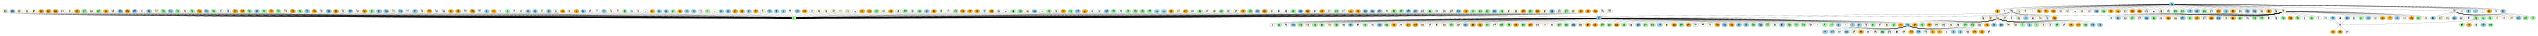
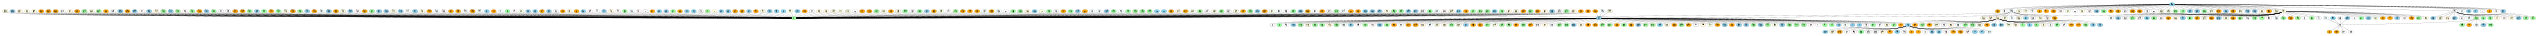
  graph {
    node [color=black fillcolor=white style=filled]
    3 [color=gray40 fillcolor=skyblue]
    0 [color=gray40 fillcolor=palegreen]
    10 [color=brown fillcolor=orange]
    11 [color=teal]
    15 [color=teal fillcolor=palegreen]
    19 [color=brown]
    20 [color=teal fillcolor=lightyellow]
    22 [color=brown fillcolor=skyblue]
    23 [color=teal fillcolor=skyblue]
-   24 [color=teal fillcolor=lightyellow]
+   24 [color=teal fillcolor=orange]
    25 [fillcolor=skyblue]
    26
    28 [color=gray40 fillcolor=orange]
    30 [color=brown fillcolor=lightyellow]
    36 [fillcolor=orange]
    38 [color=gray40 fillcolor=skyblue]
    39 [color=brown]
    44 [color=gray40]
    47 [color=brown fillcolor=skyblue]
    48 [color=brown fillcolor=lightyellow]
    49 [color=brown]
    55 [color=gray40 fillcolor=palegreen]
    56 [color=teal]
    57 [color=brown]
    60
    61 [color=gray40 fillcolor=orange]
    62 [color=teal fillcolor=skyblue]
    63 [color=brown fillcolor=skyblue]
    67 [color=gray40 fillcolor=palegreen]
    68 [color=teal fillcolor=orange]
    72 [color=gray40 fillcolor=skyblue]
    73 [color=teal fillcolor=skyblue]
    75
    77 [color=brown fillcolor=palegreen]
    80 [color=gray40 fillcolor=lightyellow]
    82 [color=gray40 fillcolor=skyblue]
    83 [fillcolor=skyblue]
    84 [fillcolor=orange]
    85 [color=teal fillcolor=orange]
    87 [color=brown fillcolor=skyblue]
    90 [color=brown fillcolor=orange]
    91 [fillcolor=lightyellow]
    92 [fillcolor=skyblue]
    95 [color=gray40 fillcolor=skyblue]
    98 [color=teal fillcolor=skyblue]
    99 [color=teal fillcolor=lightyellow]
    101 [fillcolor=skyblue]
    102 [color=brown fillcolor=orange]
    104
    105 [color=brown fillcolor=lightyellow]
    108 [color=brown fillcolor=lightyellow]
    109 [fillcolor=lightyellow]
    111 [color=gray40 fillcolor=lightyellow]
    112 [fillcolor=lightyellow]
    116 [color=gray40]
    117 [fillcolor=orange]
    118 [fillcolor=orange]
    121 [fillcolor=palegreen]
    122 [color=gray40 fillcolor=lightyellow]
    123 [color=gray40 fillcolor=orange]
    125 [fillcolor=lightyellow]
    n62 [color=teal fillcolor=palegreen label=929]
    130
    132 [color=teal fillcolor=palegreen]
    134 [color=brown fillcolor=skyblue]
    135 [color=teal fillcolor=orange]
    139 [color=teal fillcolor=lightyellow]
    141 [color=gray40]
    142 [color=brown fillcolor=palegreen]
    143 [color=teal fillcolor=orange]
    149 [color=gray40 fillcolor=orange]
    150 [color=teal fillcolor=orange]
    154 [color=teal]
    155 [color=teal fillcolor=orange]
    158 [color=teal]
    161 [color=gray40]
    163 [color=gray40 fillcolor=palegreen]
    165 [fillcolor=palegreen]
    166 [color=brown fillcolor=lightyellow]
    168 [color=teal fillcolor=skyblue]
    170 [color=teal fillcolor=lightyellow]
    175 [color=gray40 fillcolor=palegreen]
    176
    177 [color=teal fillcolor=orange]
    178 [color=teal fillcolor=palegreen]
    179 [color=brown fillcolor=skyblue]
    180 [fillcolor=orange]
    181 [color=teal]
    187 [color=teal]
    189 [color=brown fillcolor=skyblue]
    190 [color=teal fillcolor=palegreen]
    193 [color=teal]
    194 [color=teal fillcolor=palegreen]
    195 [color=brown fillcolor=palegreen]
    198 [fillcolor=palegreen]
    199 [color=gray40 fillcolor=palegreen]
    208 [color=teal fillcolor=skyblue]
    210 [color=teal fillcolor=skyblue]
    213 [color=teal fillcolor=orange]
    214 [color=brown fillcolor=lightyellow]
    217 [color=teal fillcolor=orange]
    220 [color=teal fillcolor=lightyellow]
    223 [color=brown fillcolor=palegreen]
    224 [color=gray40]
    230 [color=gray40 fillcolor=lightyellow]
    231 [color=gray40 fillcolor=palegreen]
    237
    239 [fillcolor=lightyellow]
    241 [color=teal fillcolor=orange]
    245 [fillcolor=palegreen]
    248 [color=gray40 fillcolor=skyblue]
    250 [fillcolor=orange]
    251 [color=teal fillcolor=lightyellow]
    252 [color=teal]
    255 [color=gray40]
    257 [color=teal fillcolor=palegreen]
    258 [color=gray40 fillcolor=skyblue]
    263 [color=teal fillcolor=orange]
    264 [color=gray40]
    270 [color=brown fillcolor=orange]
    271
    272 [fillcolor=palegreen]
    274 [color=teal]
    278 [color=gray40]
    78 [color=teal fillcolor=orange]
    151 [color=teal fillcolor=orange]
    227 [color=gray40]
+   235 [color=gray40]
    280 [fillcolor=orange]
    284 [color=brown fillcolor=orange]
    285 [color=teal fillcolor=skyblue]
    286 [color=gray40 fillcolor=skyblue]
    290 [color=teal fillcolor=skyblue]
    291 [color=brown fillcolor=skyblue]
    292 [color=gray40 fillcolor=lightyellow]
    293 [fillcolor=palegreen]
    294 [color=gray40 fillcolor=palegreen]
    299 [color=teal fillcolor=skyblue]
    301 [color=brown fillcolor=skyblue]
    305
    306 [color=teal fillcolor=palegreen]
    307 [color=teal]
    308 [color=brown]
    309 [fillcolor=lightyellow]
    312 [color=teal fillcolor=skyblue]
    313 [color=gray40 fillcolor=orange]
    314 [color=gray40 fillcolor=palegreen]
    316 [color=brown fillcolor=palegreen]
    321 [fillcolor=palegreen]
    322 [color=teal fillcolor=skyblue]
    323 [color=gray40 fillcolor=palegreen]
    327 [color=brown fillcolor=lightyellow]
    328 [fillcolor=lightyellow]
    329 [color=brown fillcolor=orange]
    331 [fillcolor=palegreen]
    332 [color=brown fillcolor=orange]
    334 [color=brown fillcolor=lightyellow]
    335 [fillcolor=skyblue]
    345
    347 [fillcolor=palegreen]
    351 [color=brown fillcolor=lightyellow]
    352 [color=gray40 fillcolor=orange]
    354 [color=brown fillcolor=orange]
    355 [fillcolor=lightyellow]
    356 [color=brown fillcolor=skyblue]
    357 [color=brown fillcolor=lightyellow]
    358 [color=gray40 fillcolor=lightyellow]
    359 [color=gray40 fillcolor=lightyellow]
    360 [color=brown fillcolor=orange]
    364 [fillcolor=orange]
    368 [fillcolor=orange]
    370 [color=gray40]
    371 [color=brown fillcolor=lightyellow]
    372 [fillcolor=orange]
    374 [fillcolor=palegreen]
    382 [color=gray40 fillcolor=lightyellow]
    384 [color=brown fillcolor=palegreen]
    385 [color=gray40]
    388 [color=gray40 fillcolor=orange]
    389 [color=gray40]
    392 [color=gray40 fillcolor=skyblue]
    395 [fillcolor=skyblue]
    396 [color=gray40 fillcolor=orange]
    399 [color=gray40 fillcolor=skyblue]
    401 [color=brown]
    403 [fillcolor=skyblue]
    404 [color=brown fillcolor=lightyellow]
    408 [fillcolor=palegreen]
    410 [color=teal]
    411 [fillcolor=skyblue]
    412 [color=brown fillcolor=palegreen]
    413 [color=brown]
    416 [color=gray40 fillcolor=palegreen]
    418 [fillcolor=orange]
    421 [color=brown fillcolor=skyblue]
    422 [color=gray40 fillcolor=palegreen]
    424
    425
    427 [fillcolor=orange]
    429 [color=teal fillcolor=orange]
    432 [color=brown fillcolor=palegreen]
    70 [fillcolor=orange]
    183 [color=teal]
    191 [fillcolor=skyblue]
    205 [color=teal fillcolor=palegreen]
    259 [color=gray40 fillcolor=palegreen]
    437 [color=gray40 fillcolor=palegreen]
    439 [color=brown fillcolor=skyblue]
    440 [color=teal fillcolor=palegreen]
    441 [color=gray40 fillcolor=orange]
    442 [color=teal fillcolor=palegreen]
    443 [color=gray40 fillcolor=lightyellow]
    445 [fillcolor=orange]
    446 [color=brown fillcolor=palegreen]
    447 [color=brown fillcolor=skyblue]
    448 [color=gray40 fillcolor=orange]
    451 [color=teal]
    453 [fillcolor=skyblue]
    455 [fillcolor=orange]
    457 [fillcolor=lightyellow]
    459 [color=gray40 fillcolor=skyblue]
    460 [color=brown]
    461 [color=teal fillcolor=orange]
    464 [fillcolor=palegreen]
    467 [fillcolor=skyblue]
    468 [color=brown fillcolor=skyblue]
    470 [fillcolor=lightyellow]
    473 [color=gray40 fillcolor=skyblue]
    474 [color=gray40]
    476 [color=gray40 fillcolor=skyblue]
    2 [color=teal fillcolor=orange]
    7 [color=gray40 fillcolor=orange]
    8 [color=gray40]
    53 [color=brown fillcolor=skyblue]
    66 [color=teal fillcolor=skyblue]
    133 [color=brown]
    140 [color=gray40 fillcolor=orange]
    162 [fillcolor=orange]
    169 [color=brown]
    171 [fillcolor=skyblue]
    174 [color=brown fillcolor=skyblue]
    212 [color=teal]
    222 [color=gray40 fillcolor=skyblue]
    269 [fillcolor=lightyellow]
    275 [fillcolor=orange]
    287 [color=gray40]
    296 [color=brown]
    336 [color=teal fillcolor=palegreen]
    343
    353
    397 [color=brown fillcolor=lightyellow]
    414 [fillcolor=orange]
    449 [color=teal fillcolor=skyblue]
    475
    477 [fillcolor=skyblue]
    478 [color=gray40 fillcolor=lightyellow]
    479 [color=gray40 fillcolor=orange]
    482 [color=teal]
    483 [color=brown]
    484 [fillcolor=skyblue]
    1 [color=gray40]
    9 [color=gray40 fillcolor=palegreen]
    14 [color=teal fillcolor=palegreen]
    18 [color=brown fillcolor=skyblue]
    31 [color=teal]
    34 [color=brown fillcolor=skyblue]
    37 [color=gray40 fillcolor=skyblue]
    45
    51 [color=teal fillcolor=palegreen]
    54 [color=gray40]
    58 [fillcolor=lightyellow]
    64 [color=gray40 fillcolor=palegreen]
    71 [color=brown fillcolor=orange]
    86
    88 [color=teal fillcolor=palegreen]
    93 [color=gray40]
    106 [color=gray40 fillcolor=skyblue]
    113 [fillcolor=palegreen]
    115 [fillcolor=lightyellow]
    126 [fillcolor=palegreen]
    136 [color=gray40 fillcolor=palegreen]
    146 [color=brown fillcolor=lightyellow]
    152 [fillcolor=palegreen]
    153 [color=teal]
    157 [color=gray40 fillcolor=skyblue]
    159 [color=gray40]
    167 [color=gray40 fillcolor=palegreen]
    173 [color=brown]
    182 [fillcolor=skyblue]
    188 [color=gray40 fillcolor=palegreen]
    206 [color=brown fillcolor=orange]
    207 [color=gray40]
    211 [fillcolor=orange]
    219 [fillcolor=orange]
    228 [color=brown fillcolor=lightyellow]
    229 [color=teal]
    234 [color=gray40 fillcolor=lightyellow]
    238 [color=brown fillcolor=lightyellow]
    242 [color=gray40 fillcolor=palegreen]
    260 [fillcolor=lightyellow]
    261 [color=brown fillcolor=skyblue]
    265 [color=teal fillcolor=orange]
    267 [fillcolor=orange]
    277 [color=brown fillcolor=palegreen]
    279 [color=teal fillcolor=lightyellow]
    289 [color=brown fillcolor=palegreen]
    295 [color=brown fillcolor=palegreen]
    300 [color=brown fillcolor=orange]
    303 [color=teal fillcolor=palegreen]
    304 [color=gray40 fillcolor=orange]
    315 [color=brown]
    317 [color=brown fillcolor=lightyellow]
    318 [color=gray40]
    324 [color=brown fillcolor=palegreen]
    325 [color=teal fillcolor=palegreen]
    333 [color=gray40 fillcolor=skyblue]
    338 [color=brown fillcolor=lightyellow]
    339 [color=brown fillcolor=orange]
    346 [color=gray40 fillcolor=orange]
    349 [color=brown fillcolor=palegreen]
    361 [color=brown fillcolor=palegreen]
    363 [color=gray40 fillcolor=orange]
    365 [color=gray40 fillcolor=palegreen]
-   366 [color=gray40]
+   366 [color=gray40 fillcolor=orange]
    369 [color=brown fillcolor=skyblue]
    377 [color=brown fillcolor=palegreen]
    378 [color=brown fillcolor=palegreen]
    379 [color=teal fillcolor=skyblue]
    381 [color=gray40 fillcolor=lightyellow]
    383 [color=brown fillcolor=orange]
    390 [fillcolor=palegreen]
    391 [color=gray40 fillcolor=orange]
    407
    409 [color=brown fillcolor=lightyellow]
    417 [color=teal fillcolor=lightyellow]
    420 [color=teal fillcolor=orange]
    426 [fillcolor=skyblue]
    428 [color=brown fillcolor=orange]
    430 [fillcolor=skyblue]
    434 [color=brown fillcolor=skyblue]
    435 [color=gray40 fillcolor=palegreen]
    436 [fillcolor=skyblue]
    444 [color=brown fillcolor=palegreen]
    452 [color=teal fillcolor=lightyellow]
    454 [fillcolor=skyblue]
    465 [color=gray40 fillcolor=palegreen]
    471 [fillcolor=palegreen]
    472 [fillcolor=palegreen]
    480 [color=brown]
    486 [color=brown fillcolor=lightyellow]
    4 [color=teal fillcolor=palegreen]
    6 [color=teal fillcolor=skyblue]
    27 [fillcolor=palegreen]
    35 [fillcolor=lightyellow]
    46
    59 [color=teal fillcolor=palegreen]
    89 [color=gray40]
    100 [color=gray40 fillcolor=orange]
    114 [color=brown fillcolor=orange]
    138 [color=gray40 fillcolor=palegreen]
    145 [color=gray40 fillcolor=skyblue]
    148 [fillcolor=skyblue]
    160 [color=brown fillcolor=orange]
    164 [color=brown fillcolor=palegreen]
    197 [color=gray40 fillcolor=orange]
    200 [fillcolor=lightyellow]
    203
    226 [color=brown fillcolor=lightyellow]
    233 [color=teal]
    240 [color=gray40 fillcolor=palegreen]
    246 [fillcolor=palegreen]
    268 [fillcolor=lightyellow]
    273 [color=brown fillcolor=orange]
    348 [fillcolor=skyblue]
    350 [color=gray40 fillcolor=skyblue]
    400 [color=teal fillcolor=lightyellow]
    462 [color=brown fillcolor=lightyellow]
    487 [color=teal fillcolor=orange]
    488 [color=gray40 fillcolor=orange]
    489 [color=teal fillcolor=orange]
    490 [color=gray40]
    491
    16 [color=teal fillcolor=palegreen]
    43 [color=teal fillcolor=palegreen]
    74 [color=brown fillcolor=lightyellow]
    107 [color=brown]
    119 [color=gray40 fillcolor=lightyellow]
    204 [fillcolor=skyblue]
    209 [fillcolor=palegreen]
    244 [color=brown fillcolor=palegreen]
    253 [color=gray40 fillcolor=skyblue]
    254 [fillcolor=lightyellow]
    276 [color=brown fillcolor=lightyellow]
    337 [fillcolor=skyblue]
    367
    394 [color=teal]
    493 [fillcolor=orange]
    494 [color=teal]
    495 [color=teal]
    29 [fillcolor=lightyellow]
    40 [color=teal]
    156 [fillcolor=lightyellow]
    311 [color=gray40 fillcolor=skyblue]
    380
    402 [color=gray40 fillcolor=lightyellow]
    431
    433 [color=gray40 fillcolor=orange]
    466 [fillcolor=lightyellow]
    469 [color=brown fillcolor=lightyellow]
    496 [color=teal]
    497 [color=gray40 fillcolor=lightyellow]
    5 [color=gray40]
    33 [color=gray40 fillcolor=palegreen]
    41
    52 [color=gray40]
    81 [color=teal fillcolor=palegreen]
    110 [fillcolor=skyblue]
    127 [color=teal fillcolor=lightyellow]
    137 [color=teal fillcolor=orange]
    144 [color=gray40 fillcolor=orange]
    147 [color=brown fillcolor=skyblue]
    172 [color=brown]
    196 [color=brown fillcolor=orange]
    201 [fillcolor=palegreen]
    202 [color=gray40 fillcolor=lightyellow]
    215 [color=teal]
    218 [color=brown fillcolor=skyblue]
    232
    247 [fillcolor=palegreen]
    249
    256 [color=teal fillcolor=skyblue]
    266 [fillcolor=palegreen]
    281 [color=brown]
    282 [color=gray40 fillcolor=orange]
    288 [color=brown fillcolor=lightyellow]
    297 [fillcolor=skyblue]
    330 [color=gray40 fillcolor=palegreen]
    341 [color=teal fillcolor=orange]
    344 [fillcolor=lightyellow]
    362 [color=brown fillcolor=orange]
    373 [fillcolor=skyblue]
    375 [fillcolor=lightyellow]
    386 [color=gray40 fillcolor=orange]
    387 [color=brown fillcolor=palegreen]
    406 [color=gray40]
    415 [color=gray40 fillcolor=palegreen]
    419 [color=gray40 fillcolor=palegreen]
    450 [color=brown]
    463 [color=teal]
    481 [color=gray40 fillcolor=palegreen]
    485 [fillcolor=orange]
    492 [color=brown fillcolor=palegreen]
    498 [color=teal fillcolor=skyblue]
    12 [color=teal]
    13 [color=gray40 fillcolor=skyblue]
    17 [color=gray40 fillcolor=skyblue]
    21
    32 [fillcolor=orange]
    42 [color=gray40]
    50 [fillcolor=skyblue]
    65 [color=teal fillcolor=orange]
    69 [color=gray40]
    76 [fillcolor=lightyellow]
    79 [color=gray40 fillcolor=lightyellow]
    94 [color=gray40]
    96 [color=teal fillcolor=orange]
    97 [color=brown fillcolor=orange]
    103 [color=brown fillcolor=orange]
    120 [color=brown]
    124 [color=teal fillcolor=lightyellow]
    128 [color=gray40]
    131 [color=gray40 fillcolor=lightyellow]
    184 [color=brown]
    185 [color=brown fillcolor=skyblue]
    186 [color=teal fillcolor=palegreen]
    192 [color=gray40 fillcolor=orange]
    216 [color=teal fillcolor=orange]
    221
    225 [fillcolor=orange]
    236 [color=brown fillcolor=orange]
    243
    262 [color=gray40]
    283 [fillcolor=lightyellow]
    298 [color=teal fillcolor=lightyellow]
    302 [color=gray40 fillcolor=palegreen]
    310 [color=gray40 fillcolor=palegreen]
    319 [fillcolor=skyblue]
    320 [fillcolor=skyblue]
    326 [color=teal fillcolor=palegreen]
    340 [color=teal fillcolor=lightyellow]
    342 [color=brown fillcolor=orange]
    376 [color=brown fillcolor=skyblue]
    393 [color=gray40 fillcolor=orange]
    398 [color=gray40 fillcolor=lightyellow]
    405 [color=brown fillcolor=skyblue]
    423 [color=brown fillcolor=skyblue]
    438 [color=brown fillcolor=lightyellow]
    456 [fillcolor=orange]
    458 [fillcolor=lightyellow]
    499 [fillcolor=lightyellow]
    3 -- 0
    10 -- 0
    11 -- 0
    15 -- 0
    19 -- 0
    20 -- 0
    22 -- 0
    23 -- 0
    24 -- 0
    25 -- 0
    26 -- 0
    28 -- 0
    30 -- 0
    36 -- 0
    38 -- 0
    39 -- 0
    44 -- 0
    47 -- 0
    48 -- 0
    49 -- 0
    55 -- 0
    56 -- 0
    57 -- 0
    60 -- 0
    61 -- 0
    62 -- 0
    63 -- 0
    67 -- 0
    68 -- 0
    72 -- 0
    73 -- 0
    75 -- 0
    77 -- 0
    80 -- 0
    82 -- 0
    83 -- 0
    84 -- 0
    85 -- 0
    87 -- 0
    90 -- 0
    91 -- 0
    92 -- 0
    95 -- 0
    98 -- 0
    99 -- 0
    101 -- 0
    102 -- 0
    104 -- 0
    105 -- 0
    108 -- 0
    109 -- 0
    111 -- 0
    112 -- 0
    116 -- 0
    117 -- 0
    118 -- 0
    121 -- 0
    122 -- 0
    123 -- 0
    125 -- 0
    n62 -- 0
    130 -- 0
    132 -- 0
    134 -- 0
    135 -- 0
    139 -- 0
    141 -- 0
    142 -- 0
    143 -- 0
    149 -- 0
    150 -- 0
    154 -- 0
    155 -- 0
    158 -- 0
    161 -- 0
    163 -- 0
    165 -- 0
    166 -- 0
    168 -- 0
    170 -- 0
    175 -- 0
    176 -- 0
    177 -- 0
    178 -- 0
    179 -- 0
    180 -- 0
    181 -- 0
    187 -- 0
    189 -- 0
    190 -- 0
    193 -- 0
    194 -- 0
    195 -- 0
    198 -- 0
    199 -- 0
    208 -- 0
    210 -- 0
    213 -- 0
    214 -- 0
    217 -- 0
    220 -- 0
    223 -- 0
    224 -- 0
    230 -- 0
    231 -- 0
    237 -- 0
    239 -- 0
    241 -- 0
    245 -- 0
    248 -- 0
    250 -- 0
    251 -- 0
    252 -- 0
    255 -- 0
    257 -- 0
    258 -- 0
    263 -- 0
    264 -- 0
    270 -- 0
    271 -- 0
    272 -- 0
    274 -- 0
    278 -- 78
    278 -- 151
    278 -- 227
+   278 -- 235
    280 -- 0
    284 -- 0
    285 -- 0
    286 -- 0
    290 -- 278
    291 -- 0
    292 -- 0
    293 -- 0
    294 -- 0
    299 -- 0
    301 -- 0
    305 -- 0
    306 -- 0
    307 -- 0
    308 -- 0
    309 -- 0
    312 -- 0
    313 -- 0
    314 -- 0
    316 -- 0
    321 -- 0
    322 -- 0
    323 -- 0
    327 -- 0
    328 -- 0
    329 -- 0
    331 -- 0
    332 -- 0
    334 -- 0
    335 -- 0
    345 -- 0
    347 -- 0
    351 -- 0
    352 -- 0
    354 -- 0
    355 -- 0
    356 -- 0
    357 -- 0
    358 -- 0
    359 -- 0
    360 -- 0
    364 -- 0
    368 -- 0
    370 -- 0
    371 -- 0
    372 -- 0
    374 -- 0
    382 -- 0
    384 -- 0
    385 -- 278
    388 -- 0
    389 -- 0
    392 -- 278
    395 -- 0
    396 -- 0
    399 -- 0
    401 -- 0
    403 -- 0
    404 -- 0
    408 -- 0
    410 -- 278
    411 -- 0
    412 -- 0
    413 -- 0
    416 -- 0
    418 -- 0
    421 -- 0
    422 -- 0
    424 -- 0
    425 -- 0
    427 -- 0
    429 -- 0
    432 -- 278
    432 -- 70
    432 -- 183
    432 -- 191
    432 -- 205
    432 -- 259
    437 -- 0
    439 -- 0
    440 -- 0
    441 -- 0
    442 -- 0
    443 -- 0
    445 -- 0
    446 -- 0
    447 -- 0
    448 -- 0
    451 -- 0
    453 -- 0
    455 -- 0
    457 -- 0
    459 -- 0
    460 -- 0
    461 -- 0
    464 -- 0
    467 -- 0
    468 -- 0
    470 -- 0
    473 -- 0
    474 -- 0
    476 -- 2
    476 -- 7
    476 -- 8
    476 -- 53
    476 -- 66
    476 -- 133
    476 -- 140
    476 -- 162
    476 -- 169
    476 -- 171
    476 -- 174
    476 -- 212
    476 -- 222
    476 -- 269
    476 -- 275
    476 -- 287
    476 -- 296
    476 -- 336
    476 -- 343
    476 -- 353
    476 -- 397
    476 -- 414
    476 -- 449
    476 -- 475
    477 -- 0
    478 -- 0
    479 -- 0
    482 -- 0
    483 -- 0
    484 -- 476
    484 -- 1
    484 -- 9
    484 -- 14
    484 -- 18
    484 -- 31
    484 -- 34
    484 -- 37
    484 -- 45
    484 -- 51
    484 -- 54
    484 -- 58
    484 -- 64
    484 -- 71
    484 -- 86
    484 -- 88
    484 -- 93
    484 -- 106
    484 -- 113
    484 -- 115
    484 -- 126
    484 -- 136
    484 -- 146
    484 -- 152
    484 -- 153
    484 -- 157
    484 -- 159
    484 -- 167
    484 -- 173
    484 -- 182
    484 -- 188
    484 -- 206
    484 -- 207
    484 -- 211
    484 -- 219
    484 -- 228
    484 -- 229
    484 -- 234
    484 -- 238
    484 -- 242
    484 -- 260
    484 -- 261
    484 -- 265
    484 -- 267
    484 -- 277
    484 -- 279
    484 -- 289
    484 -- 295
    484 -- 300
    484 -- 303
    484 -- 304
    484 -- 315
    484 -- 317
    484 -- 318
    484 -- 324
    484 -- 325
    484 -- 333
    484 -- 338
    484 -- 339
    484 -- 346
    484 -- 349
    484 -- 361
    484 -- 363
    484 -- 365
    484 -- 366
    484 -- 369
    484 -- 377
    484 -- 378
    484 -- 379
    484 -- 381
    484 -- 383
    484 -- 390
    484 -- 391
    484 -- 407
    484 -- 409
    484 -- 417
    484 -- 420
    484 -- 426
    484 -- 428
    484 -- 430
    484 -- 434
    484 -- 435
    484 -- 436
    484 -- 444
    484 -- 452
    484 -- 454
    484 -- 465
    484 -- 471
    484 -- 472
    484 -- 480
    486 -- 476
    486 -- 4
    486 -- 6
    486 -- 27
    486 -- 35
    486 -- 46
    486 -- 59
    486 -- 89
    486 -- 100
    486 -- 114
    486 -- 138
    486 -- 145
    486 -- 148
    486 -- 160
    486 -- 164
    486 -- 197
    486 -- 200
    486 -- 203
    486 -- 226
    486 -- 233
    486 -- 240
    486 -- 246
    486 -- 268
    486 -- 273
    486 -- 348
    486 -- 350
    486 -- 400
    486 -- 462
    487 -- 0
    488 -- 484
    489 -- 0
    490 -- 0
    491 -- 432
    491 -- 16
    491 -- 43
    491 -- 74
    491 -- 107
    491 -- 119
    491 -- 204
    491 -- 209
    491 -- 244
    491 -- 253
    491 -- 254
    491 -- 276
    491 -- 337
    491 -- 367
    491 -- 394
    493 -- 0
    494 -- 0
    495 -- 0
    495 -- 486
    495 -- 29
    495 -- 40
    495 -- 156
    495 -- 311
    495 -- 380
    495 -- 402
    495 -- 431
    495 -- 433
    495 -- 466
    495 -- 469
    496 -- 484
    497 -- 484
    497 -- 5
    497 -- 33
    497 -- 41
    497 -- 52
    497 -- 81
    497 -- 110
    497 -- 127
    497 -- 137
    497 -- 144
    497 -- 147
    497 -- 172
    497 -- 196
    497 -- 201
    497 -- 202
    497 -- 215
    497 -- 218
    497 -- 232
    497 -- 247
    497 -- 249
    497 -- 256
    497 -- 266
    497 -- 281
    497 -- 282
    497 -- 288
    497 -- 297
    497 -- 330
    497 -- 341
    497 -- 344
    497 -- 362
    497 -- 373
    497 -- 375
    497 -- 386
    497 -- 387
    497 -- 406
    497 -- 415
    497 -- 419
    497 -- 450
    497 -- 463
    497 -- 481
    497 -- 485
    497 -- 492
    498 -- 491
    498 -- 497
    498 -- 12
    498 -- 13
    498 -- 17
    498 -- 21
    498 -- 32
    498 -- 42
    498 -- 50
    498 -- 65
    498 -- 69
    498 -- 76
    498 -- 79
    498 -- 94
    498 -- 96
    498 -- 97
    498 -- 103
    498 -- 120
    498 -- 124
    498 -- 128
    498 -- 131
    498 -- 184
    498 -- 185
    498 -- 186
    498 -- 192
    498 -- 216
    498 -- 221
    498 -- 225
    498 -- 236
    498 -- 243
    498 -- 262
    498 -- 283
    498 -- 298
    498 -- 302
    498 -- 310
    498 -- 319
    498 -- 320
    498 -- 326
    498 -- 340
    498 -- 342
    498 -- 376
    498 -- 393
    498 -- 398
    498 -- 405
    498 -- 423
    498 -- 438
    498 -- 456
    498 -- 458
    499 -- 484
  }
